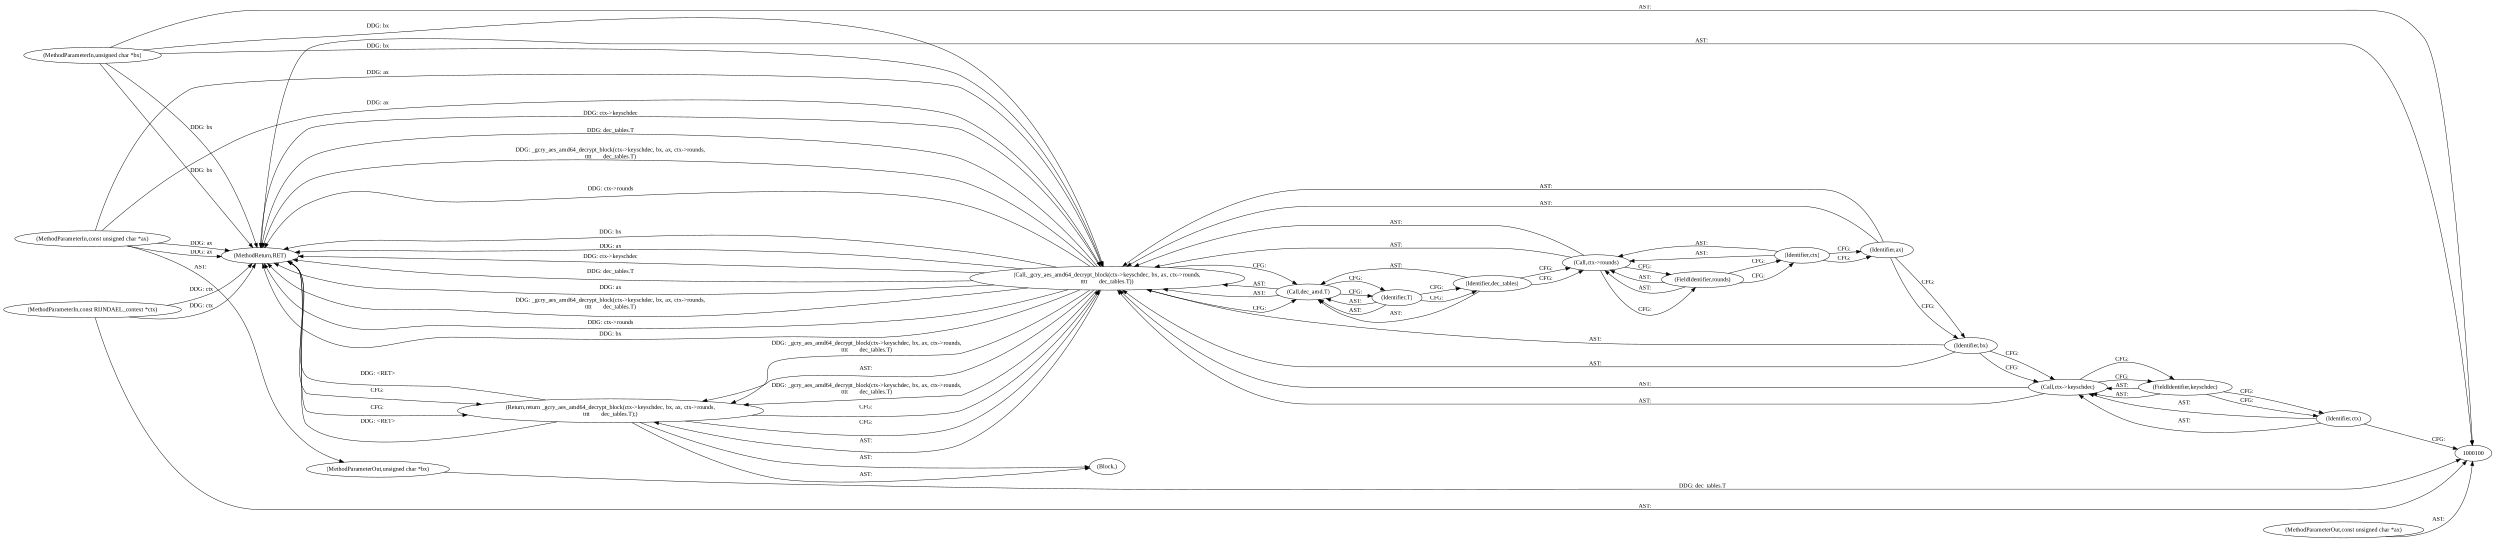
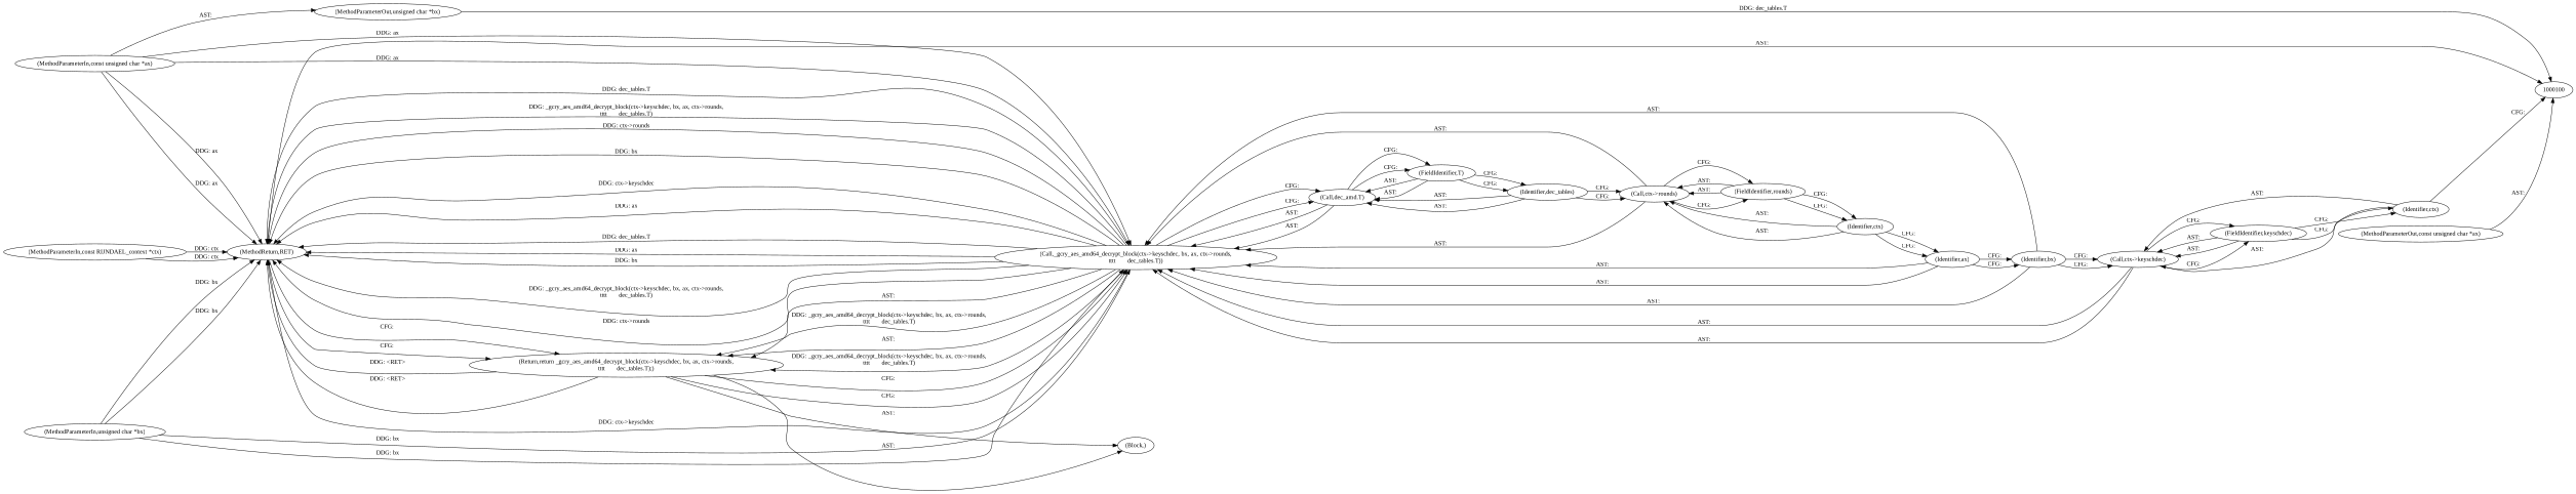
  digraph {
    fontname="Liberation Serif"
    rankdir=LR
    node [fontname="Liberation Serif"]
    edge [fontname="Liberation Serif"]
    n1 [label="(MethodReturn,RET)"]
    n2 [label="(Return,return _gcry_aes_amd64_decrypt_block(ctx->keyschdec, bx, ax, ctx->rounds,\n\t\t\t\t       dec_tables.T);)"]
    1000100
    n4 [label="(Call,_gcry_aes_amd64_decrypt_block(ctx->keyschdec, bx, ax, ctx->rounds,\n\t\t\t\t       dec_tables.T))"]
    n5 [label="(Block,)"]
    n6 [label="(MethodParameterIn,const RIJNDAEL_context *ctx)"]
    n7 [label="(MethodParameterIn,unsigned char *bx)"]
    n8 [label="(Call,dec_amd.T)"]
    n9 [label="(MethodParameterOut,unsigned char *bx)"]
    n10 [label="(MethodParameterIn,const unsigned char *ax)"]
    n11 [label="(MethodParameterOut,const unsigned char *ax)"]
-   n12 [label="(Identifier,T)"]
+   n12 [label="(FieldIdentifier,T)"]
    n13 [label="(Call,ctx->keyschdec)"]
    n14 [label="(FieldIdentifier,keyschdec)"]
    n15 [label="(Identifier,ctx)"]
    n16 [label="(Identifier,bx)"]
    n17 [label="(Identifier,ax)"]
    n18 [label="(Call,ctx->rounds)"]
    n19 [label="(FieldIdentifier,rounds)"]
    n20 [label="(Identifier,ctx)"]
    n21 [label="(Identifier,dec_tables)"]
    n1 -> n2 [label="CFG: "]
    n1 -> n2 [label="CFG: "]
    n1 -> 1000100 [label="AST: "]
    n2 -> n1 [label="DDG: <RET>"]
    n2 -> n1 [label="DDG: <RET>"]
    n2 -> n4 [label="CFG: "]
    n2 -> n4 [label="CFG: "]
    n2 -> n5 [label="AST: "]
    n2 -> n5 [label="AST: "]
    n4 -> n1 [label="DDG: ctx->keyschdec"]
    n4 -> n1 [label="DDG: dec_tables.T"]
    n4 -> n1 [label="DDG: ax"]
    n4 -> n1 [label="DDG: _gcry_aes_amd64_decrypt_block(ctx->keyschdec, bx, ax, ctx->rounds,\n\t\t\t\t       dec_tables.T)"]
    n4 -> n1 [label="DDG: ctx->rounds"]
    n4 -> n1 [label="DDG: bx"]
    n4 -> n1 [label="DDG: ctx->keyschdec"]
    n4 -> n1 [label="DDG: dec_tables.T"]
    n4 -> n1 [label="DDG: ax"]
    n4 -> n1 [label="DDG: _gcry_aes_amd64_decrypt_block(ctx->keyschdec, bx, ax, ctx->rounds,\n\t\t\t\t       dec_tables.T)"]
    n4 -> n1 [label="DDG: ctx->rounds"]
    n4 -> n1 [label="DDG: bx"]
    n4 -> n2 [label="AST: "]
    n4 -> n2 [label="DDG: _gcry_aes_amd64_decrypt_block(ctx->keyschdec, bx, ax, ctx->rounds,\n\t\t\t\t       dec_tables.T)"]
    n4 -> n2 [label="AST: "]
    n4 -> n2 [label="DDG: _gcry_aes_amd64_decrypt_block(ctx->keyschdec, bx, ax, ctx->rounds,\n\t\t\t\t       dec_tables.T)"]
    n4 -> n8 [label="CFG: "]
    n4 -> n8 [label="CFG: "]
    n6 -> n1 [label="DDG: ctx"]
    n6 -> n1 [label="DDG: ctx"]
-   n6 -> 1000100 [label="AST: "]
    n7 -> n1 [label="DDG: bx"]
    n7 -> n1 [label="DDG: bx"]
-   n7 -> 1000100 [label="AST: "]
    n7 -> n4 [label="DDG: bx"]
    n7 -> n4 [label="DDG: bx"]
    n8 -> n4 [label="AST: "]
    n8 -> n4 [label="AST: "]
    n8 -> n12 [label="CFG: "]
    n8 -> n12 [label="CFG: "]
    n9 -> 1000100 [label="DDG: dec_tables.T"]
    n10 -> n1 [label="DDG: ax"]
    n10 -> n1 [label="DDG: ax"]
    n10 -> n4 [label="DDG: ax"]
    n10 -> n4 [label="DDG: ax"]
    n10 -> n9 [label="AST: "]
    n11 -> 1000100 [label="AST: "]
    n12 -> n8 [label="AST: "]
    n12 -> n8 [label="AST: "]
    n12 -> n21 [label="CFG: "]
    n12 -> n21 [label="CFG: "]
    n13 -> n4 [label="AST: "]
    n13 -> n4 [label="AST: "]
    n13 -> n14 [label="CFG: "]
    n13 -> n14 [label="CFG: "]
    n14 -> n13 [label="AST: "]
    n14 -> n13 [label="AST: "]
    n14 -> n15 [label="CFG: "]
    n14 -> n15 [label="CFG: "]
    n15 -> 1000100 [label="CFG: "]
    n15 -> n13 [label="AST: "]
    n15 -> n13 [label="AST: "]
    n16 -> n4 [label="AST: "]
    n16 -> n4 [label="AST: "]
    n16 -> n13 [label="CFG: "]
    n16 -> n13 [label="CFG: "]
    n17 -> n4 [label="AST: "]
    n17 -> n4 [label="AST: "]
    n17 -> n16 [label="CFG: "]
    n17 -> n16 [label="CFG: "]
    n18 -> n4 [label="AST: "]
    n18 -> n4 [label="AST: "]
    n18 -> n19 [label="CFG: "]
    n18 -> n19 [label="CFG: "]
    n19 -> n18 [label="AST: "]
    n19 -> n18 [label="AST: "]
    n19 -> n20 [label="CFG: "]
    n19 -> n20 [label="CFG: "]
    n20 -> n17 [label="CFG: "]
    n20 -> n17 [label="CFG: "]
    n20 -> n18 [label="AST: "]
    n20 -> n18 [label="AST: "]
    n21 -> n8 [label="AST: "]
    n21 -> n8 [label="AST: "]
    n21 -> n18 [label="CFG: "]
    n21 -> n18 [label="CFG: "]
  }
